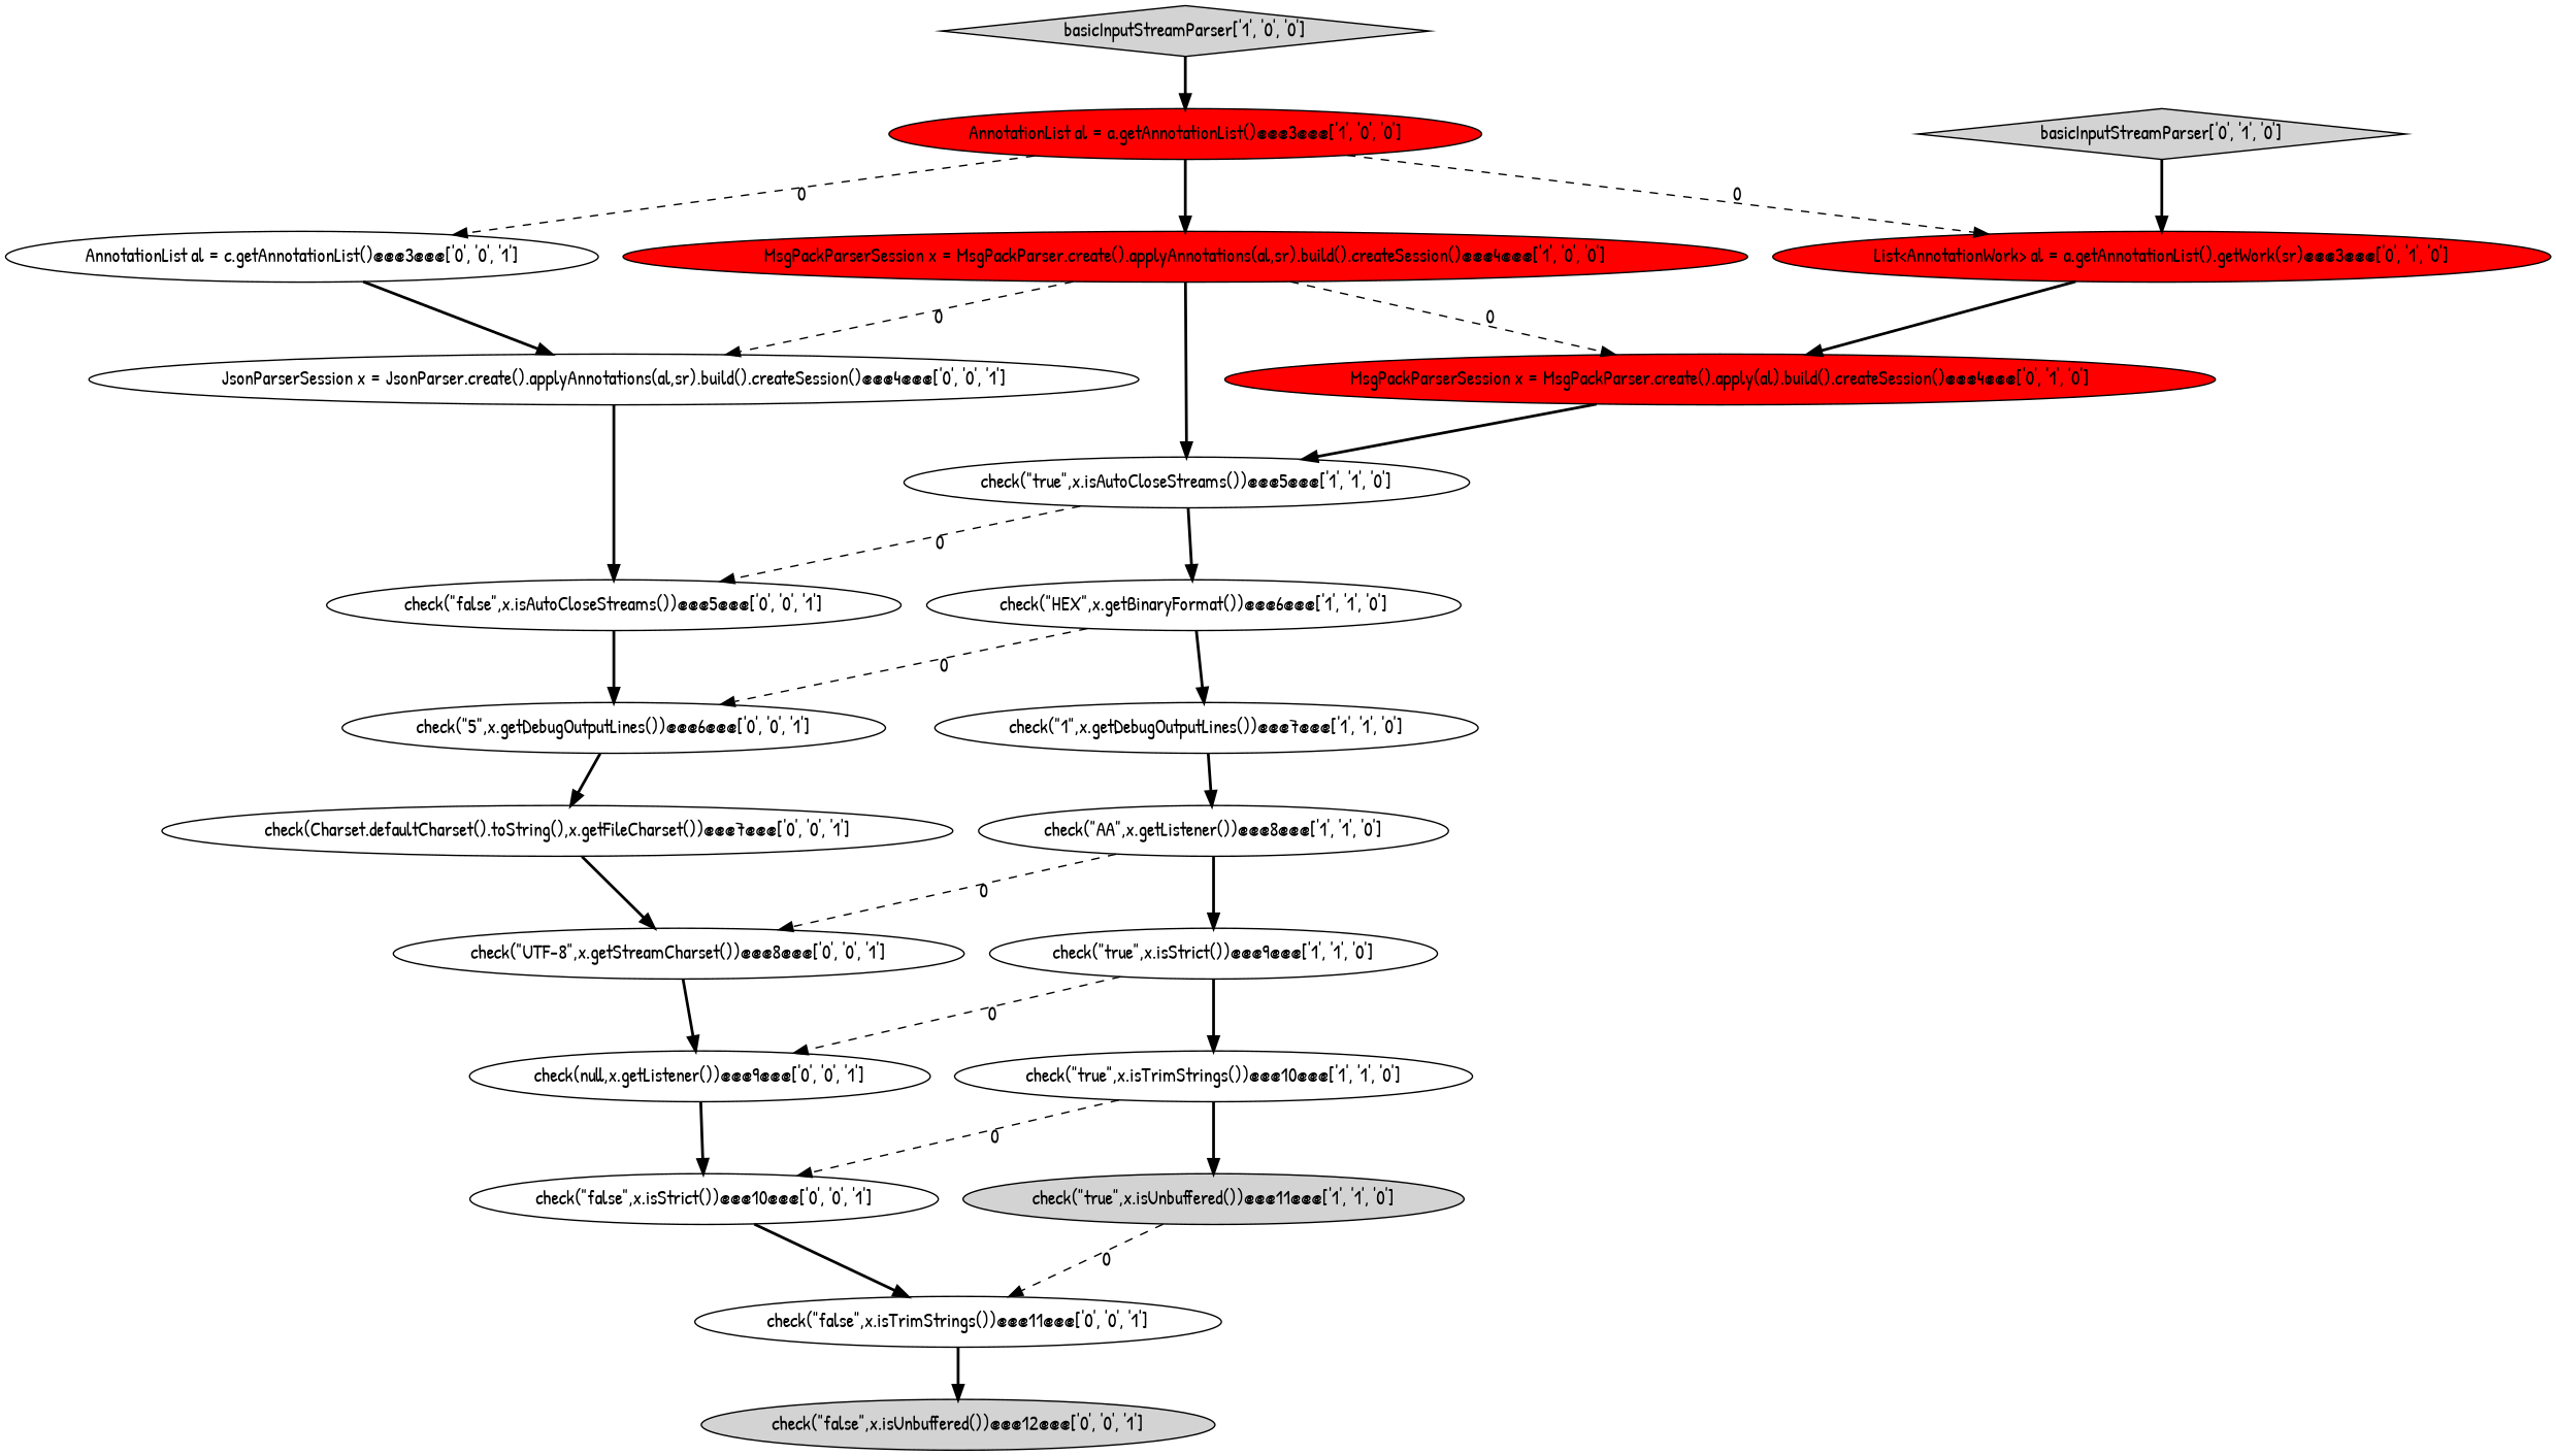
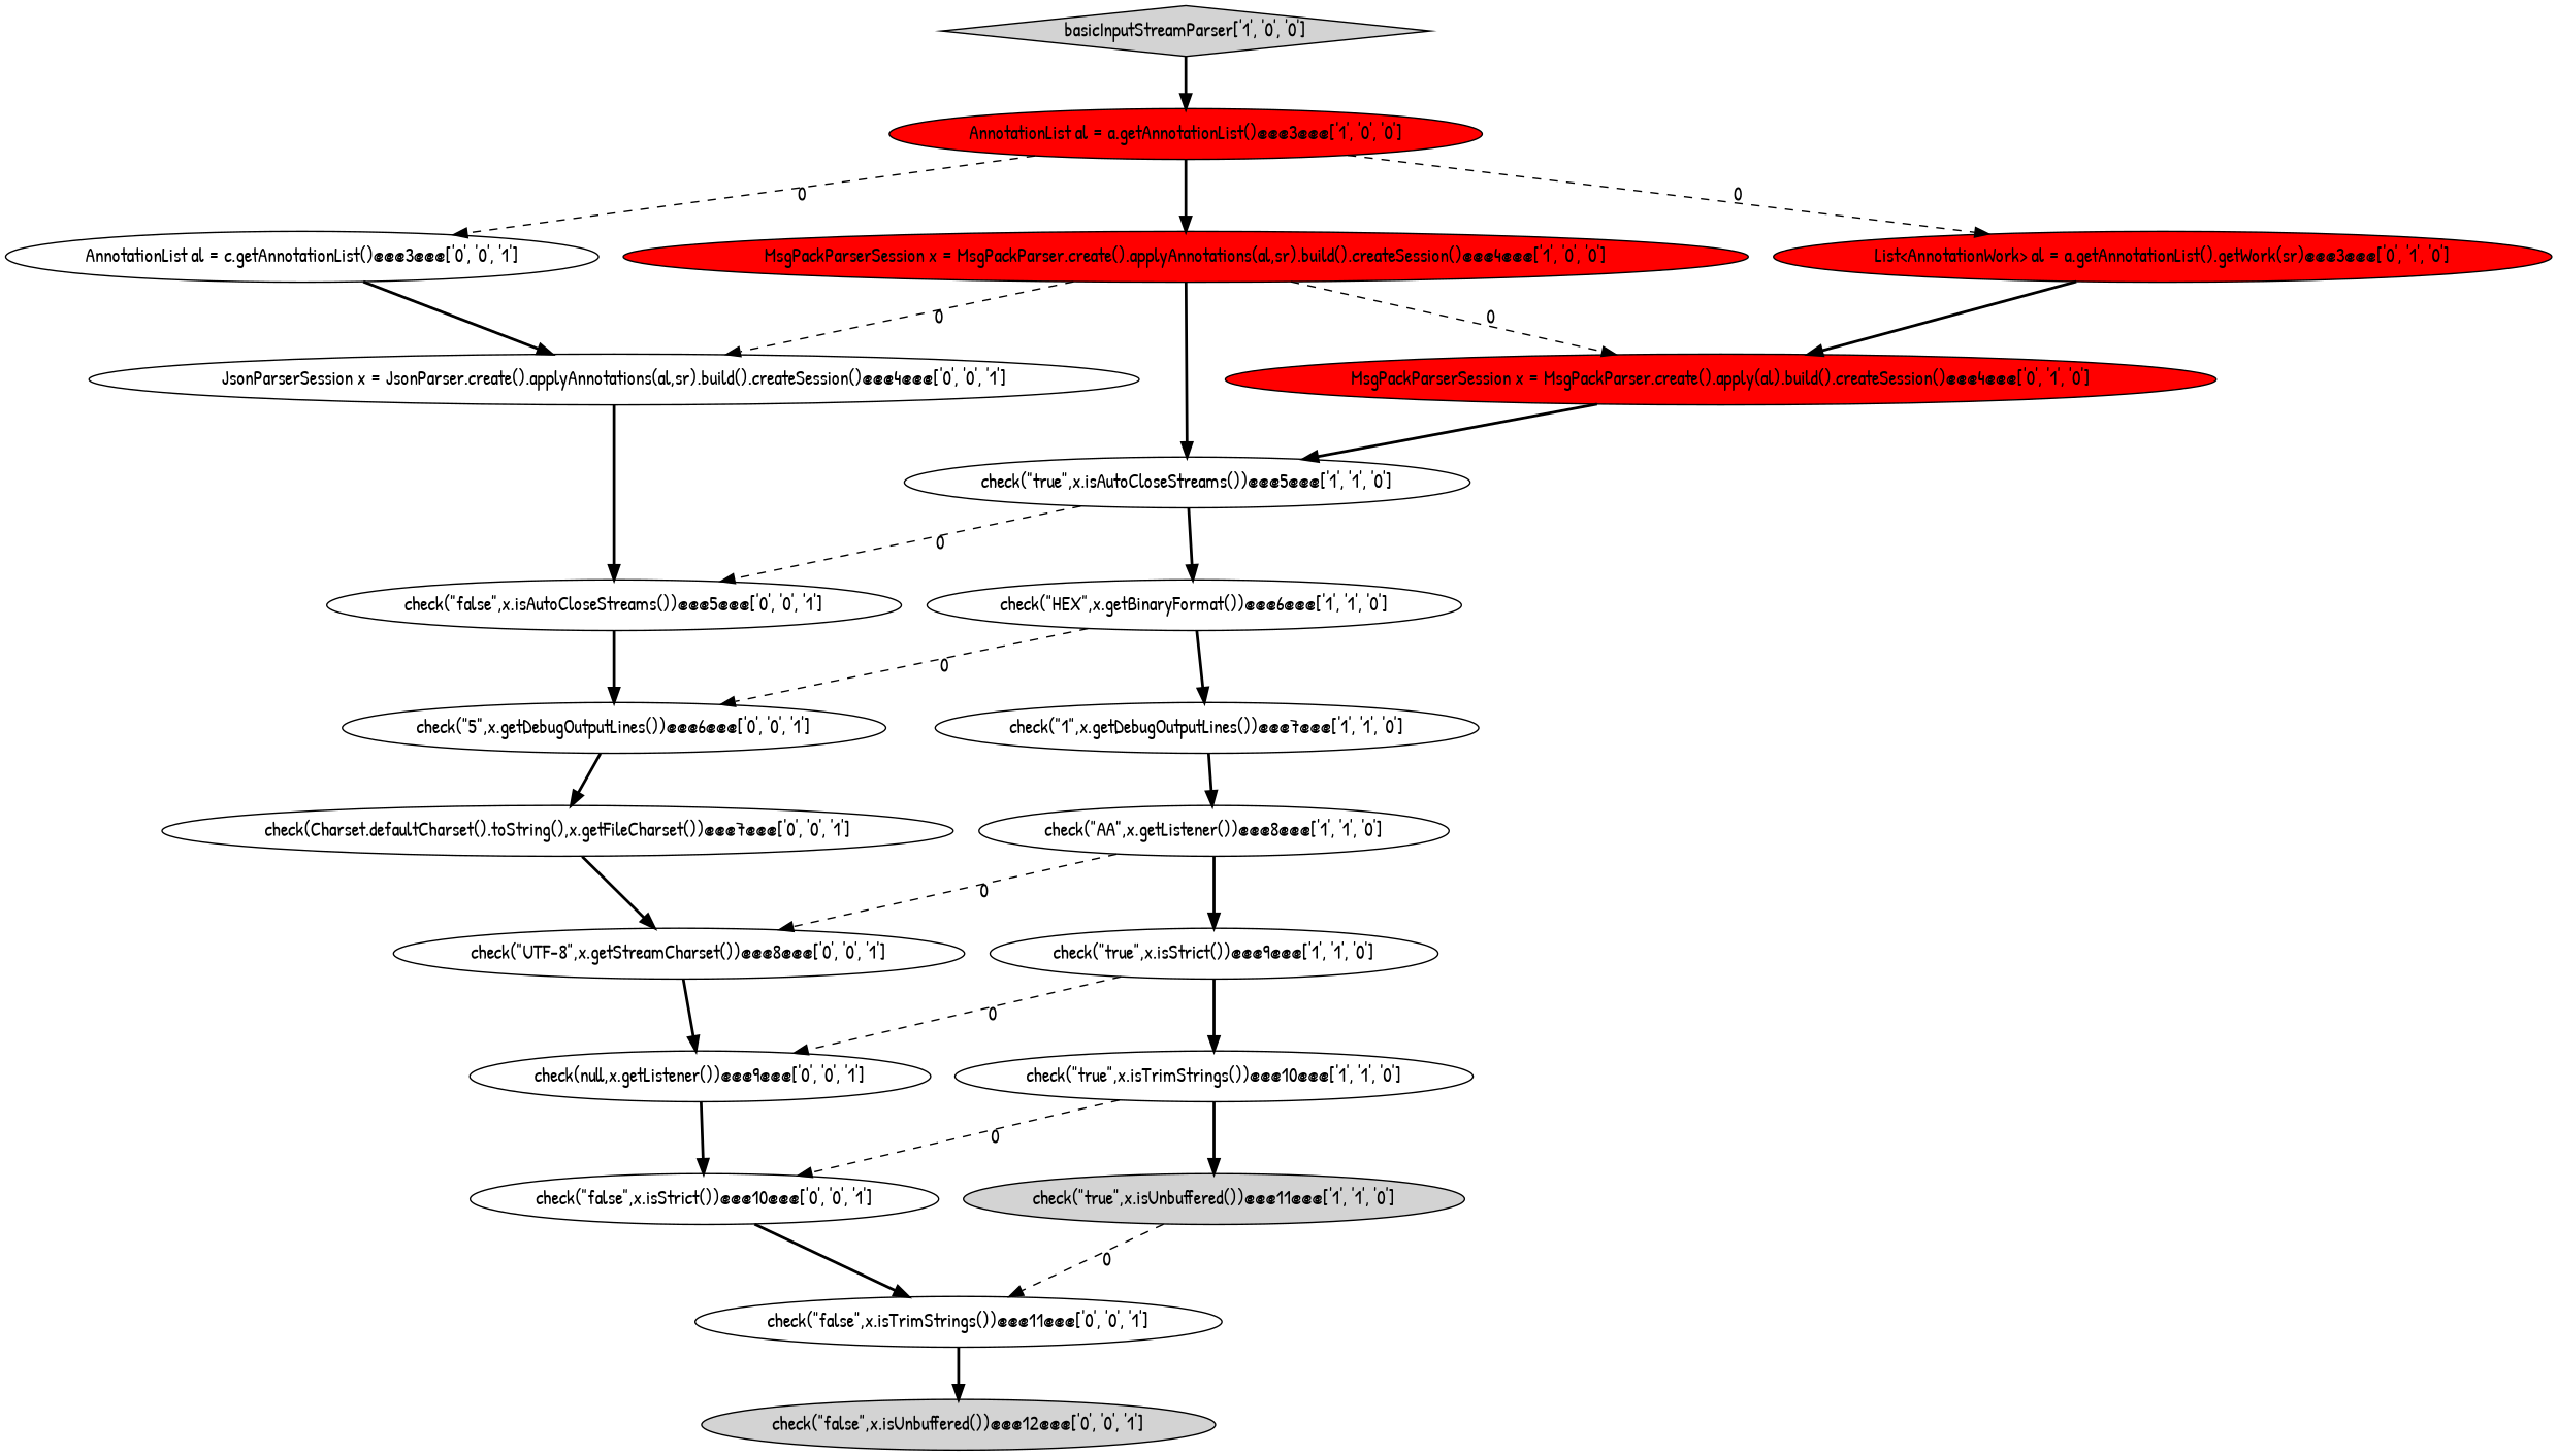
  digraph {
    fontname="Patrick Hand"
    node [fillcolor=white fontname="Patrick Hand" shape=ellipse style=filled]
    edge [fontname="Patrick Hand" style=bold]
    n1 [label="JsonParserSession x = JsonParser.create().applyAnnotations(al,sr).build().createSession()@@@4@@@['0', '0', '1']"]
    n2 [label="check(\"false\",x.isAutoCloseStreams())@@@5@@@['0', '0', '1']"]
    n3 [label="check(\"5\",x.getDebugOutputLines())@@@6@@@['0', '0', '1']"]
    n4 [label="check(Charset.defaultCharset().toString(),x.getFileCharset())@@@7@@@['0', '0', '1']"]
    n5 [label="check(\"UTF-8\",x.getStreamCharset())@@@8@@@['0', '0', '1']"]
    n6 [label="AnnotationList al = c.getAnnotationList()@@@3@@@['0', '0', '1']"]
    n7 [label="check(\"true\",x.isAutoCloseStreams())@@@5@@@['1', '1', '0']"]
    n8 [label="check(\"HEX\",x.getBinaryFormat())@@@6@@@['1', '1', '0']"]
    n9 [label="check(\"1\",x.getDebugOutputLines())@@@7@@@['1', '1', '0']"]
    n10 [fillcolor=red label="AnnotationList al = a.getAnnotationList()@@@3@@@['1', '0', '0']"]
    n11 [fillcolor=red label="List<AnnotationWork> al = a.getAnnotationList().getWork(sr)@@@3@@@['0', '1', '0']"]
    n12 [fillcolor=red label="MsgPackParserSession x = MsgPackParser.create().applyAnnotations(al,sr).build().createSession()@@@4@@@['1', '0', '0']"]
    n13 [fillcolor=red label="MsgPackParserSession x = MsgPackParser.create().apply(al).build().createSession()@@@4@@@['0', '1', '0']"]
    n14 [fillcolor=lightgray label="basicInputStreamParser['1', '0', '0']" shape=diamond]
    n15 [label="check(\"true\",x.isTrimStrings())@@@10@@@['1', '1', '0']"]
    n16 [label="check(\"false\",x.isStrict())@@@10@@@['0', '0', '1']"]
    n17 [fillcolor=lightgray label="check(\"true\",x.isUnbuffered())@@@11@@@['1', '1', '0']"]
    n18 [label="check(\"false\",x.isTrimStrings())@@@11@@@['0', '0', '1']"]
    n19 [label="check(null,x.getListener())@@@9@@@['0', '0', '1']"]
    n20 [label="check(\"AA\",x.getListener())@@@8@@@['1', '1', '0']"]
    n21 [label="check(\"true\",x.isStrict())@@@9@@@['1', '1', '0']"]
-   n22 [fillcolor=lightgray label="basicInputStreamParser['0', '1', '0']" shape=diamond]
    n23 [fillcolor=lightgray label="check(\"false\",x.isUnbuffered())@@@12@@@['0', '0', '1']"]
    n1 -> n2
    n2 -> n3
    n3 -> n4
    n4 -> n5
    n5 -> n19
    n6 -> n1
    n7 -> n2 [label=0 style=dashed]
    n7 -> n8
    n8 -> n3 [label=0 style=dashed]
    n8 -> n9
    n9 -> n20
    n10 -> n6 [label=0 style=dashed]
    n10 -> n11 [label=0 style=dashed]
    n10 -> n12
    n11 -> n13
    n12 -> n1 [label=0 style=dashed]
    n12 -> n7
    n12 -> n13 [label=0 style=dashed]
    n13 -> n7
    n14 -> n10
    n15 -> n16 [label=0 style=dashed]
    n15 -> n17
    n16 -> n18
    n17 -> n18 [label=0 style=dashed]
    n18 -> n23
    n19 -> n16
    n20 -> n5 [label=0 style=dashed]
    n20 -> n21
    n21 -> n15
    n21 -> n19 [label=0 style=dashed]
-   n22 -> n11
  }
